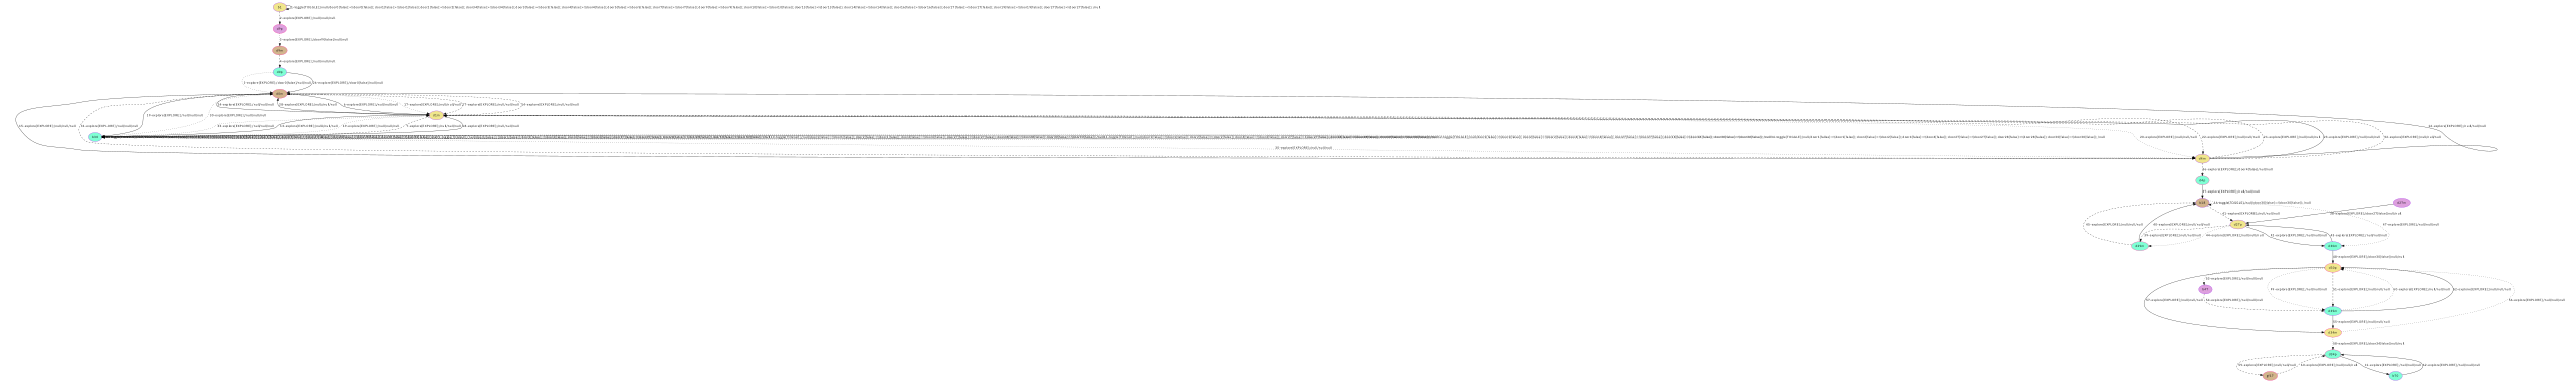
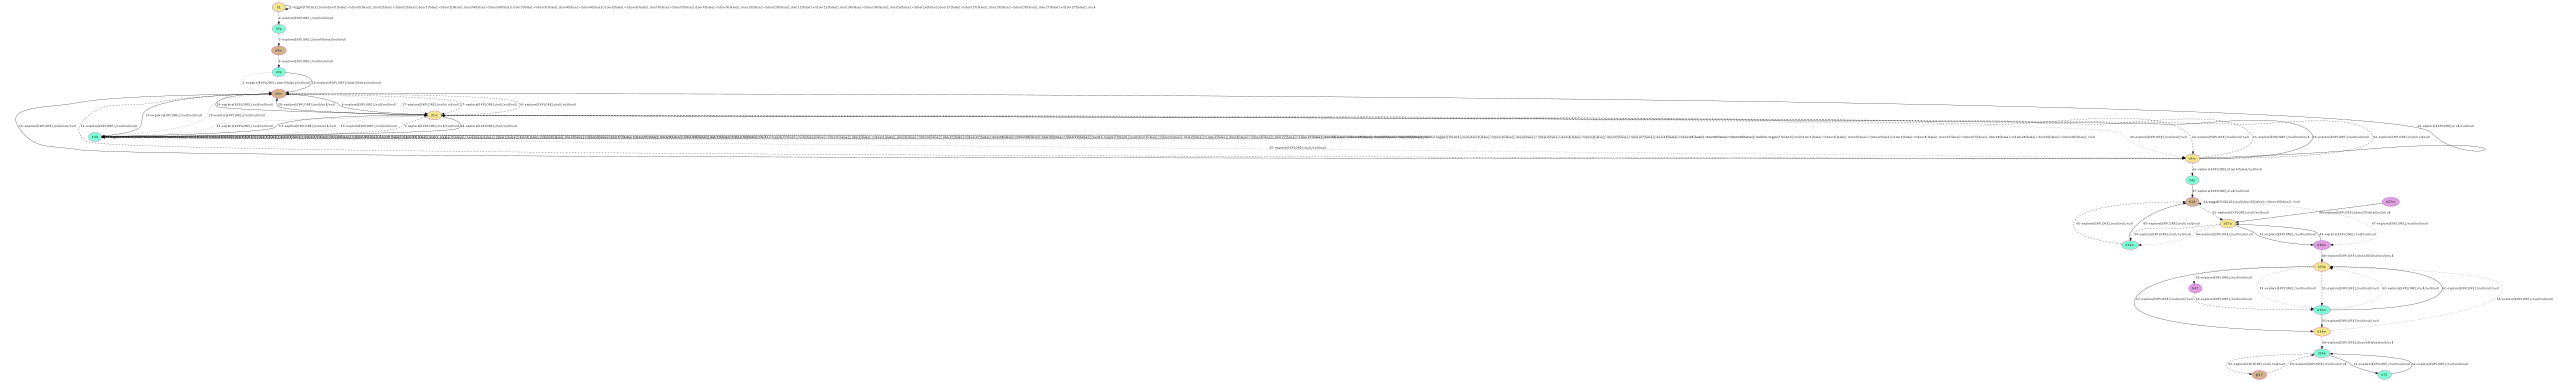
  digraph {
    fontname="IBM Plex Sans"
    node [color=purple fillcolor=aquamarine fontname="IBM Plex Sans" style=filled]
    edge [fontname="IBM Plex Sans" style=solid]
    b1 [fillcolor=khaki]
-   d9p [color=deeppink fillcolor=plum]
+   d9p [color=deeppink]
    d9m [color=deeppink fillcolor=tan]
    d0p
    d0m [color=deeppink fillcolor=tan]
    d1m [fillcolor=khaki]
    b30
    d4m [fillcolor=khaki]
    d4p [color=deeppink]
    b18 [fillcolor=tan]
    d27m [fillcolor=plum]
    d27p [fillcolor=khaki]
    d29m [color=deeppink]
-   d30m
+   d30m [fillcolor=plum]
    d30p [color=deeppink fillcolor=khaki]
    d35m
    b47 [fillcolor=plum]
    d34m [color=deeppink fillcolor=khaki]
    d34p [color=deeppink]
    gf17 [color=deeppink fillcolor=tan]
    b70
    b1 -> b1 [label="1-toggle[TOGGLE];/null/door0[false]:=!(door0[false]); door1[false]:=!(door1[false]); door2[false]:=!(door2[false]); door34[false]:=!(door34[false]); door3[false]:=!(door3[false]); door4[false]:=!(door4[false]); door5[false]:=!(door5[false]); door7[false]:=!(door7[false]); door9[false]:=!(door9[false]); door10[false]:=!(door10[false]); door13[false]:=!(door13[false]); door14[false]:=!(door14[false]); door16[false]:=!(door16[false]); door17[false]:=!(door17[false]); door19[false]:=!(door19[false]); door27[false]:=!(door27[false]); /null"]
    b1 -> d9p [label="2-explore[EXPLORE];/null/null/null" style=dashed]
    d9p -> d9m [label="3-explore[EXPLORE];/door9[false]/null/null" style=dotted]
    d9m -> d0p [label="4-explore[EXPLORE];/null/null/null" style=dashed]
    d0p -> d0m [label="5-explore[EXPLORE];/door0[false]/null/null" style=dotted]
    d0p -> d0m [label="26-explore[EXPLORE];/door0[false]/null/null"]
    d0m -> d1m [label="6-explore[EXPLORE];/null/null/null"]
    d0m -> d1m [label="17-explore[EXPLORE];/null/null/null" style=dotted]
    d0m -> d1m [label="27-explore[EXPLORE];/null/null/null" style=dashed]
    d0m -> b30 [label="29-explore[EXPLORE];/null/null/null"]
    d0m -> d4m [label="15-explore[EXPLORE];/null/null/null"]
    d0m -> d4m [label="31-explore[EXPLORE];/null/null/null" style=dashed]
    d1m -> d0m [label="14-explore[EXPLORE];/null/null/null" style=dashed]
    d1m -> d0m [label="24-explore[EXPLORE];/null/null/null"]
    d1m -> d0m [label="28-explore[EXPLORE];/null/null/null"]
    d1m -> b30 [label="7-explore[EXPLORE];/null/null/null" style=dashed]
    d1m -> b30 [label="18-explore[EXPLORE];/null/null/null"]
    d1m -> b30 [label="33-explore[EXPLORE];/null/null/null" style=dotted]
    d1m -> d4m [label="20-explore[EXPLORE];/null/null/null" style=dotted]
    d1m -> d4m [label="22-explore[EXPLORE];/null/null/null" style=dashed]
    b30 -> d0m [label="30-explore[EXPLORE];/null/null/null" style=dotted]
    b30 -> d1m [label="13-explore[EXPLORE];/null/null/null"]
    b30 -> d1m [label="19-explore[EXPLORE];/null/null/null" style=dotted]
    b30 -> b30 [label="8-toggle[TOGGLE];/null/door1[false]:=!(door1[false]); door2[false]:=!(door2[false]); door4[false]:=!(door4[false]); door27[false]:=!(door27[false]); door28[false]:=!(door28[false]); door30[false]:=!(door30[false]); /null" style=dotted]
    b30 -> b30 [label="9-toggle[TOGGLE];/null/door1[false]:=!(door1[false]); door2[false]:=!(door2[false]); door4[false]:=!(door4[false]); door27[false]:=!(door27[false]); door28[false]:=!(door28[false]); door30[false]:=!(door30[false]); /null" style=dashed]
    b30 -> b30 [label="10-toggle[TOGGLE];/null/door1[false]:=!(door1[false]); door2[false]:=!(door2[false]); door4[false]:=!(door4[false]); door27[false]:=!(door27[false]); door28[false]:=!(door28[false]); door30[false]:=!(door30[false]); /null" style=dashed]
    b30 -> b30 [label="11-toggle[TOGGLE];/null/door1[false]:=!(door1[false]); door2[false]:=!(door2[false]); door4[false]:=!(door4[false]); door27[false]:=!(door27[false]); door28[false]:=!(door28[false]); door30[false]:=!(door30[false]); /null" style=dotted]
    b30 -> b30 [label="12-toggle[TOGGLE];/null/door1[false]:=!(door1[false]); door2[false]:=!(door2[false]); door4[false]:=!(door4[false]); door27[false]:=!(door27[false]); door28[false]:=!(door28[false]); door30[false]:=!(door30[false]); /null"]
    b30 -> b30 [label="34-toggle[TOGGLE];/null/door1[false]:=!(door1[false]); door2[false]:=!(door2[false]); door4[false]:=!(door4[false]); door27[false]:=!(door27[false]); door28[false]:=!(door28[false]); door30[false]:=!(door30[false]); /null" style=dotted]
    b30 -> d4m [label="35-explore[EXPLORE];/null/null/null" style=dotted]
    d4m -> d0m [label="16-explore[EXPLORE];/null/null/null"]
    d4m -> d1m [label="21-explore[EXPLORE];/null/null/null" style=dashed]
    d4m -> d1m [label="23-explore[EXPLORE];/null/null/null"]
    d4m -> d1m [label="32-explore[EXPLORE];/null/null/null" style=dashed]
    d4m -> d4p [label="36-explore[EXPLORE];/door4[false]/null/null" style=dashed]
    d4p -> b18 [label="37-explore[EXPLORE];/null/null/null"]
    b18 -> b18 [label="46-toggle[TOGGLE];/null/door30[false]:=!(door30[false]); /null" style=dotted]
    b18 -> d27p [label="41-explore[EXPLORE];/null/null/null" style=dashed]
    b18 -> d30m [label="47-explore[EXPLORE];/null/null/null" style=dotted]
    d27m -> d27p [label="38-explore[EXPLORE];/door27[false]/null/null"]
    d27p -> d29m [label="39-explore[EXPLORE];/null/null/null" style=dashed]
    d27p -> d29m [label="44-explore[EXPLORE];/null/null/null" style=dotted]
    d27p -> d30m [label="42-explore[EXPLORE];/null/null/null"]
    d29m -> b18 [label="40-explore[EXPLORE];/null/null/null"]
    d29m -> b18 [label="45-explore[EXPLORE];/null/null/null" style=dashed]
    d30m -> d27p [label="43-explore[EXPLORE];/null/null/null"]
    d30m -> d30p [label="48-explore[EXPLORE];/door30[false]/null/null"]
    d30p -> d35m [label="49-explore[EXPLORE];/null/null/null" style=dotted]
    d30p -> d35m [label="51-explore[EXPLORE];/null/null/null" style=dashed]
    d30p -> b47 [label="53-explore[EXPLORE];/null/null/null" style=dotted]
    d30p -> d34m [label="57-explore[EXPLORE];/null/null/null"]
    d35m -> d30p [label="50-explore[EXPLORE];/null/null/null" style=dotted]
    d35m -> d30p [label="52-explore[EXPLORE];/null/null/null"]
    d35m -> d34m [label="55-explore[EXPLORE];/null/null/null"]
    b47 -> d35m [label="54-explore[EXPLORE];/null/null/null" style=dashed]
    d34m -> d30p [label="56-explore[EXPLORE];/null/null/null" style=dotted]
    d34m -> d34p [label="58-explore[EXPLORE];/door34[false]/null/null" style=dotted]
    d34p -> gf17 [label="59-explore[EXPLORE];/null/null/null" style=dashed]
    d34p -> b70 [label="61-explore[EXPLORE];/null/null/null"]
    gf17 -> d34p [label="60-explore[EXPLORE];/null/null/null" style=dashed]
    b70 -> d34p [label="62-explore[EXPLORE];/null/null/null"]
  }
